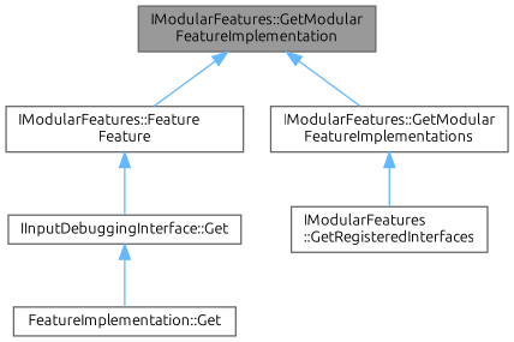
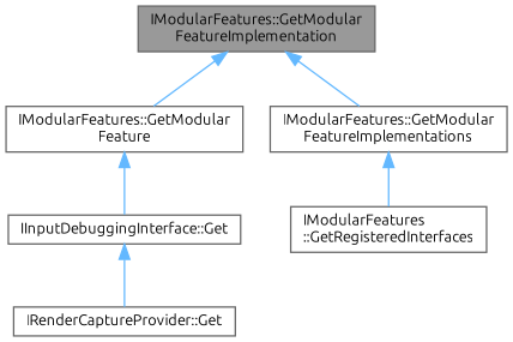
  digraph {
    fontname=Ubuntu
    rankdir=TB
    node [color=grey40 fillcolor=white fontname=Ubuntu fontsize=10 shape=box style=filled]
    edge [color=steelblue1 dir=back fontname=Ubuntu fontsize=10 labelfontname=Helvetica labelfontsize=10 style=solid]
    n1 [color=gray40 fillcolor=grey60 fontcolor=black height=0.2 label="IModularFeatures::GetModular\lFeatureImplementation" width=0.4]
-   n2 [height=0.2 label="IModularFeatures::Feature\lFeature" width=0.4]
+   n2 [height=0.2 label="IModularFeatures::GetModular\lFeature" width=0.4]
    n3 [height=0.2 label="IModularFeatures::GetModular\lFeatureImplementations" width=0.4]
    n4 [height=0.2 label="IInputDebuggingInterface::Get" width=0.4]
    n5 [height=0.2 label="IModularFeatures\l::GetRegisteredInterfaces" width=0.4]
-   n6 [height=0.2 label="FeatureImplementation::Get" width=0.4]
+   n6 [height=0.2 label="IRenderCaptureProvider::Get" width=0.4]
    n1 -> n2
    n1 -> n3
    n2 -> n4
    n3 -> n5
    n4 -> n6
  }
